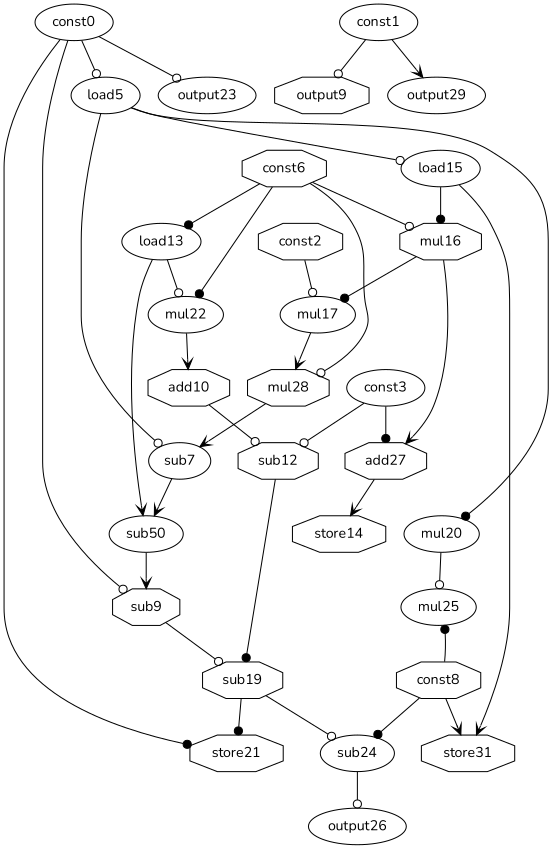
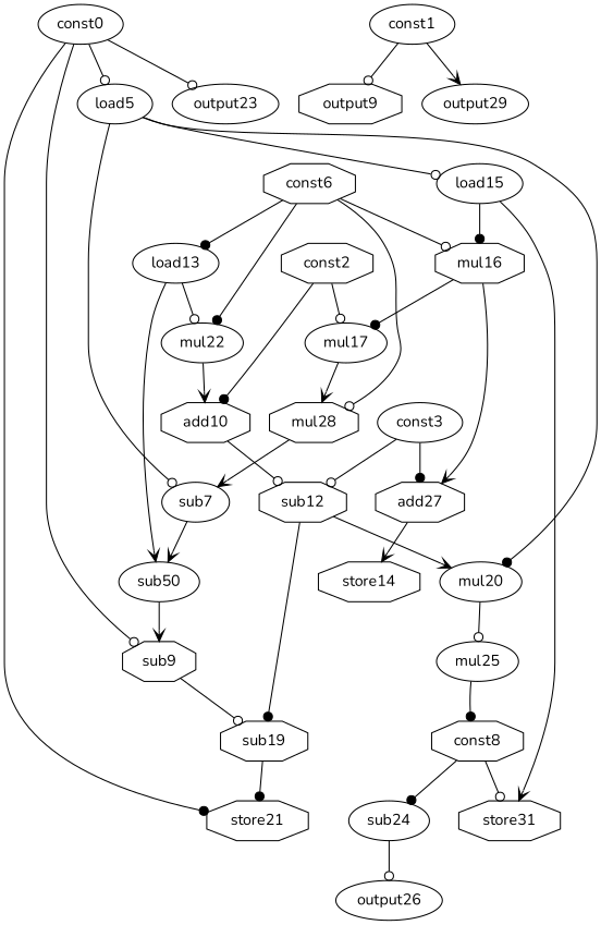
  digraph {
    fontname=Nunito
    node [fontname=Nunito opcode=sub shape=ellipse]
    edge [arrowhead=odot fontname=Nunito operand=0]
    n1 [label=sub9 shape=octagon]
    const0 [opcode=const]
    load5 [opcode=load]
    store21 [opcode=store shape=octagon]
    output23 [opcode=output]
    sub19 [shape=octagon]
    sub7
    load15 [opcode=load]
    mul20 [opcode=mul]
    output9 [opcode=output shape=octagon]
    const1 [opcode=const]
    output29 [opcode=output]
    const2 [opcode=const shape=octagon]
    add10 [opcode=add shape=octagon]
    mul17 [opcode=mul]
    sub12 [shape=octagon]
    mul28 [opcode=mul shape=octagon]
    const3 [opcode=const]
    add27 [opcode=add shape=octagon]
    store14 [opcode=store shape=octagon]
    sub24
    n22 [label=sub50]
    mul16 [opcode=mul shape=octagon]
    store31 [opcode=store shape=octagon]
    mul25 [opcode=mul]
    const6 [opcode=const shape=octagon]
    load13 [opcode=load]
    mul22 [opcode=mul]
    const8 [opcode=const shape=octagon]
    output26 [opcode=output]
    n1 -> sub19 [operand=1]
    const0 -> n1
    const0 -> load5
    const0 -> store21 [arrowhead=dot]
    const0 -> output23
    load5 -> sub7 [operand=1]
    load5 -> load15
    load5 -> mul20 [arrowhead=dot operand=1]
    sub19 -> store21 [arrowhead=dot operand=1]
-   sub19 -> sub24 [operand=1]
    sub7 -> n22 [arrowhead=vee operand=1]
    load15 -> mul16 [arrowhead=dot operand=1]
    load15 -> store31 [arrowhead=vee operand=1]
    mul20 -> mul25 [operand=1]
    const1 -> output9
    const1 -> output29 [arrowhead=vee]
+   const2 -> add10 [arrowhead=dot]
    const2 -> mul17 [operand=1]
    add10 -> sub12
    mul17 -> mul28 [arrowhead=vee]
    sub12 -> sub19 [arrowhead=dot]
+   sub12 -> mul20 [arrowhead=vee]
    mul28 -> sub7 [arrowhead=vee]
    const3 -> sub12 [operand=1]
    const3 -> add27 [arrowhead=dot operand=1]
    add27 -> store14 [arrowhead=vee]
    sub24 -> output26
    n22 -> n1 [arrowhead=vee operand=1]
    mul16 -> mul17 [arrowhead=dot]
    mul16 -> add27 [arrowhead=vee]
    const6 -> mul28 [operand=1]
    const6 -> mul16
    const6 -> load13 [arrowhead=dot]
    const6 -> mul22 [arrowhead=dot operand=1]
    load13 -> n22 [arrowhead=vee]
    load13 -> mul22
    mul22 -> add10 [arrowhead=vee operand=1]
    const8 -> sub24 [arrowhead=dot]
-   const8 -> store31 [arrowhead=vee]
-   const8 -> mul25 [arrowhead=dot]
+   const8 -> store31
+   mul25 -> const8 [arrowhead=dot]
  }
